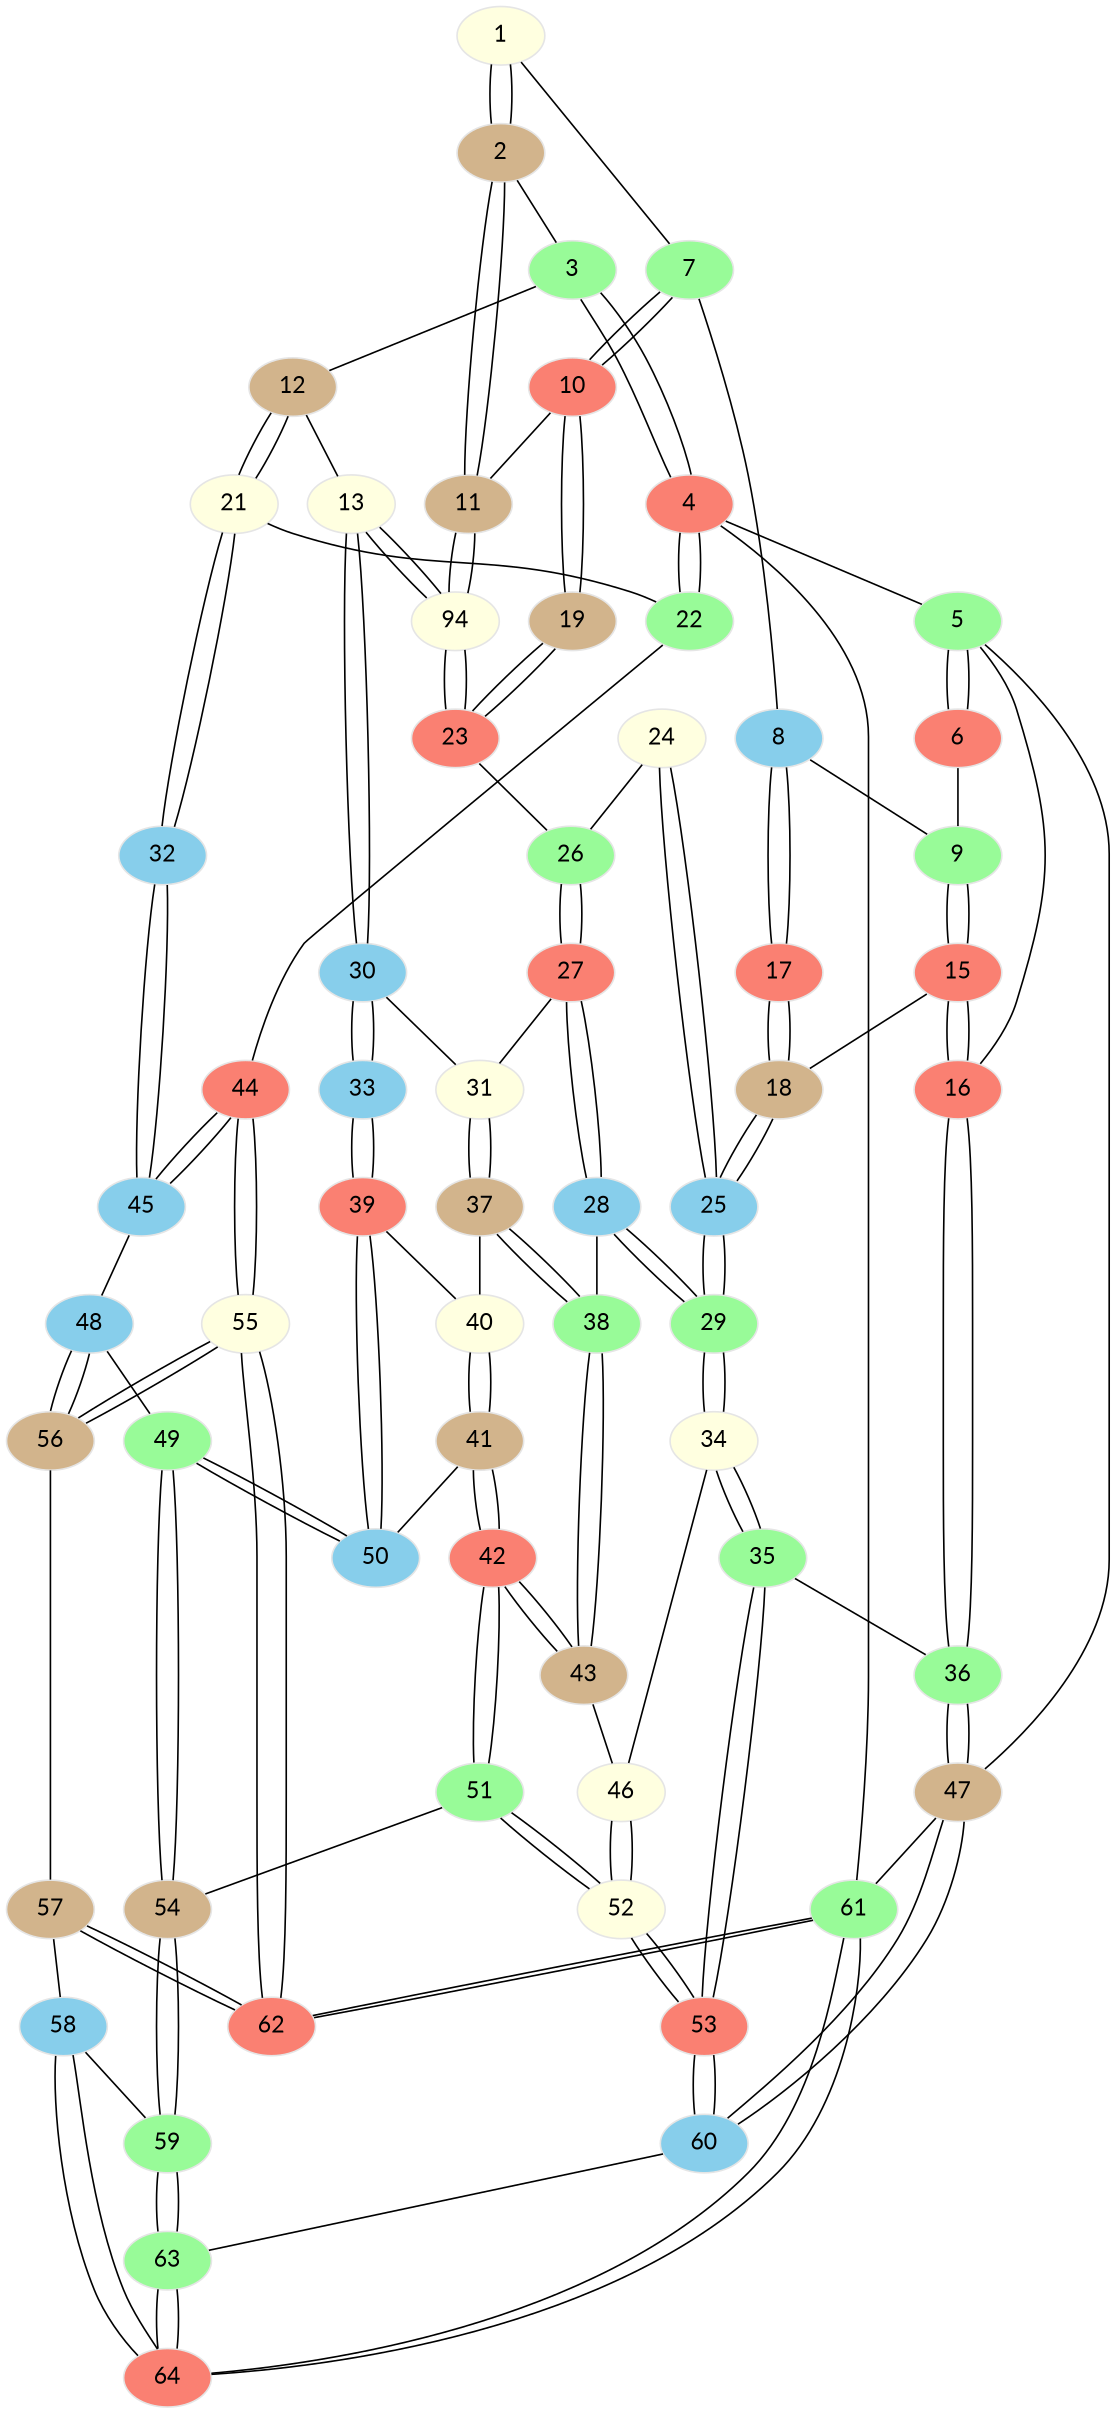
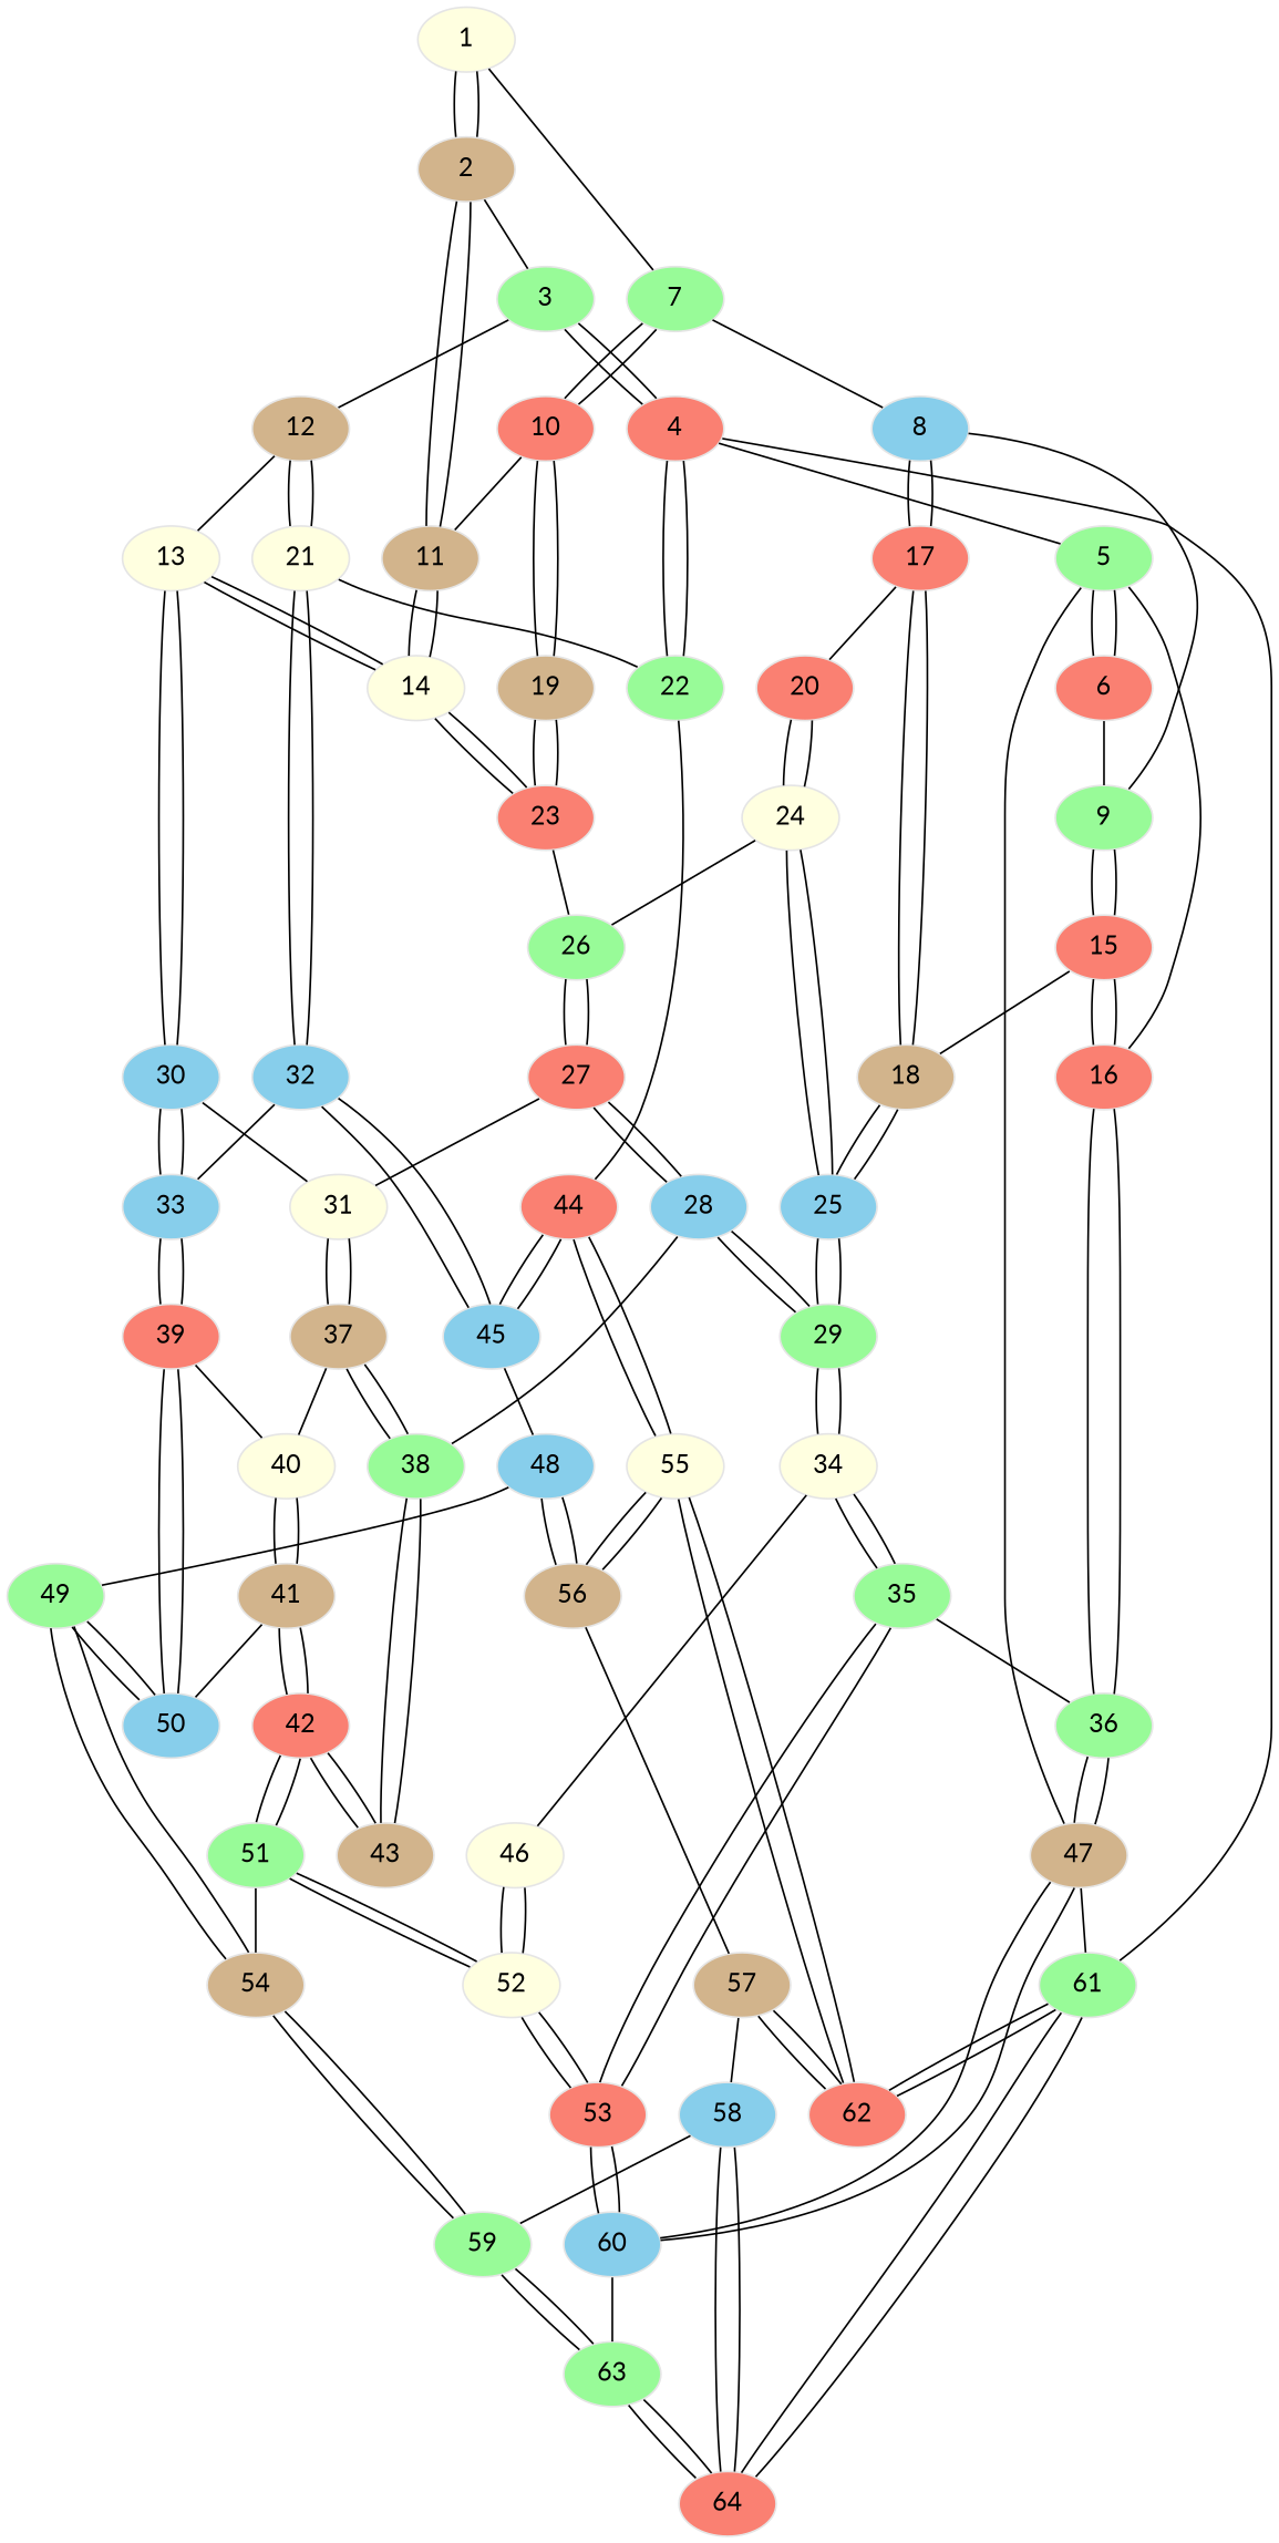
  graph {
    fontname=Lato
    node [color=gray90 fillcolor=palegreen fontname=Lato style=filled]
    edge [fontname=Lato]
    1 [fillcolor=lightyellow]
    2 [fillcolor=tan]
    7
    3
    11 [fillcolor=tan]
    8 [fillcolor=skyblue]
    10 [fillcolor=salmon]
    4 [fillcolor=salmon]
    12 [fillcolor=tan]
-   14 [fillcolor=lightyellow label=94]
+   14 [fillcolor=lightyellow]
    5
    22
    61
    13 [fillcolor=lightyellow]
    21 [fillcolor=lightyellow]
    6 [fillcolor=salmon]
    16 [fillcolor=salmon]
    47 [fillcolor=tan]
    44 [fillcolor=salmon]
    62 [fillcolor=salmon]
    64 [fillcolor=salmon]
    9
    36
    60 [fillcolor=skyblue]
    15 [fillcolor=salmon]
    17 [fillcolor=salmon]
    19 [fillcolor=tan]
    18 [fillcolor=tan]
+   20 [fillcolor=salmon]
    23 [fillcolor=salmon]
    30 [fillcolor=skyblue]
    32 [fillcolor=skyblue]
    31 [fillcolor=lightyellow]
    33 [fillcolor=skyblue]
    26
    25 [fillcolor=skyblue]
    24 [fillcolor=lightyellow]
    29
    45 [fillcolor=skyblue]
    55 [fillcolor=lightyellow]
    27 [fillcolor=salmon]
    34 [fillcolor=lightyellow]
    28 [fillcolor=skyblue]
    38
    37 [fillcolor=tan]
    43 [fillcolor=tan]
    35
    46 [fillcolor=lightyellow]
    39 [fillcolor=salmon]
    40 [fillcolor=lightyellow]
    48 [fillcolor=skyblue]
    50 [fillcolor=skyblue]
    53 [fillcolor=salmon]
    52 [fillcolor=lightyellow]
    41 [fillcolor=tan]
    42 [fillcolor=salmon]
    51
    54 [fillcolor=tan]
    56 [fillcolor=tan]
    49
    63
    57 [fillcolor=tan]
    59
    58 [fillcolor=skyblue]
    1 -- 2
    1 -- 2
    1 -- 7
    2 -- 3
    2 -- 11
    2 -- 11
    7 -- 8
    7 -- 10
    7 -- 10
    3 -- 4
    3 -- 4
    3 -- 12
    11 -- 14
    11 -- 14
    8 -- 9
    8 -- 17
    8 -- 17
    10 -- 11
    10 -- 19
    10 -- 19
    4 -- 5
    4 -- 22
    4 -- 22
    4 -- 61
    12 -- 13
    12 -- 21
    12 -- 21
    14 -- 23
    14 -- 23
    5 -- 6
    5 -- 6
    5 -- 16
    5 -- 47
    22 -- 44
    61 -- 62
    61 -- 62
    61 -- 64
    61 -- 64
    13 -- 14
    13 -- 14
    13 -- 30
    13 -- 30
    21 -- 22
    21 -- 32
    21 -- 32
    6 -- 9
    16 -- 36
    16 -- 36
    47 -- 61
    47 -- 60
    47 -- 60
    44 -- 45
    44 -- 45
    44 -- 55
    44 -- 55
    9 -- 15
    9 -- 15
    36 -- 47
    36 -- 47
    60 -- 63
    15 -- 16
    15 -- 16
    15 -- 18
    17 -- 18
    17 -- 18
+   17 -- 20
    19 -- 23
    19 -- 23
    18 -- 25
    18 -- 25
+   20 -- 24
+   20 -- 24
    23 -- 26
    30 -- 31
    30 -- 33
    30 -- 33
+   32 -- 33
    32 -- 45
    32 -- 45
    31 -- 37
    31 -- 37
    33 -- 39
    33 -- 39
    26 -- 27
    26 -- 27
    25 -- 29
    25 -- 29
    24 -- 26
    24 -- 25
    24 -- 25
    29 -- 34
    29 -- 34
    45 -- 48
    55 -- 62
    55 -- 62
    55 -- 56
    55 -- 56
    27 -- 31
    27 -- 28
    27 -- 28
    34 -- 35
    34 -- 35
    34 -- 46
    28 -- 29
    28 -- 29
    28 -- 38
    38 -- 43
    38 -- 43
    37 -- 38
    37 -- 38
    37 -- 40
-   43 -- 46
    35 -- 36
    35 -- 53
    35 -- 53
    46 -- 52
    46 -- 52
    39 -- 40
    39 -- 50
    39 -- 50
    40 -- 41
    40 -- 41
    48 -- 56
    48 -- 56
    48 -- 49
    53 -- 60
    53 -- 60
    52 -- 53
    52 -- 53
    41 -- 50
    41 -- 42
    41 -- 42
    42 -- 43
    42 -- 43
    42 -- 51
    42 -- 51
    51 -- 52
    51 -- 52
    51 -- 54
    54 -- 59
    54 -- 59
    56 -- 57
    49 -- 50
    49 -- 50
    49 -- 54
    49 -- 54
    63 -- 64
    63 -- 64
    57 -- 62
    57 -- 62
    57 -- 58
    59 -- 63
    59 -- 63
    58 -- 64
    58 -- 64
    58 -- 59
  }
